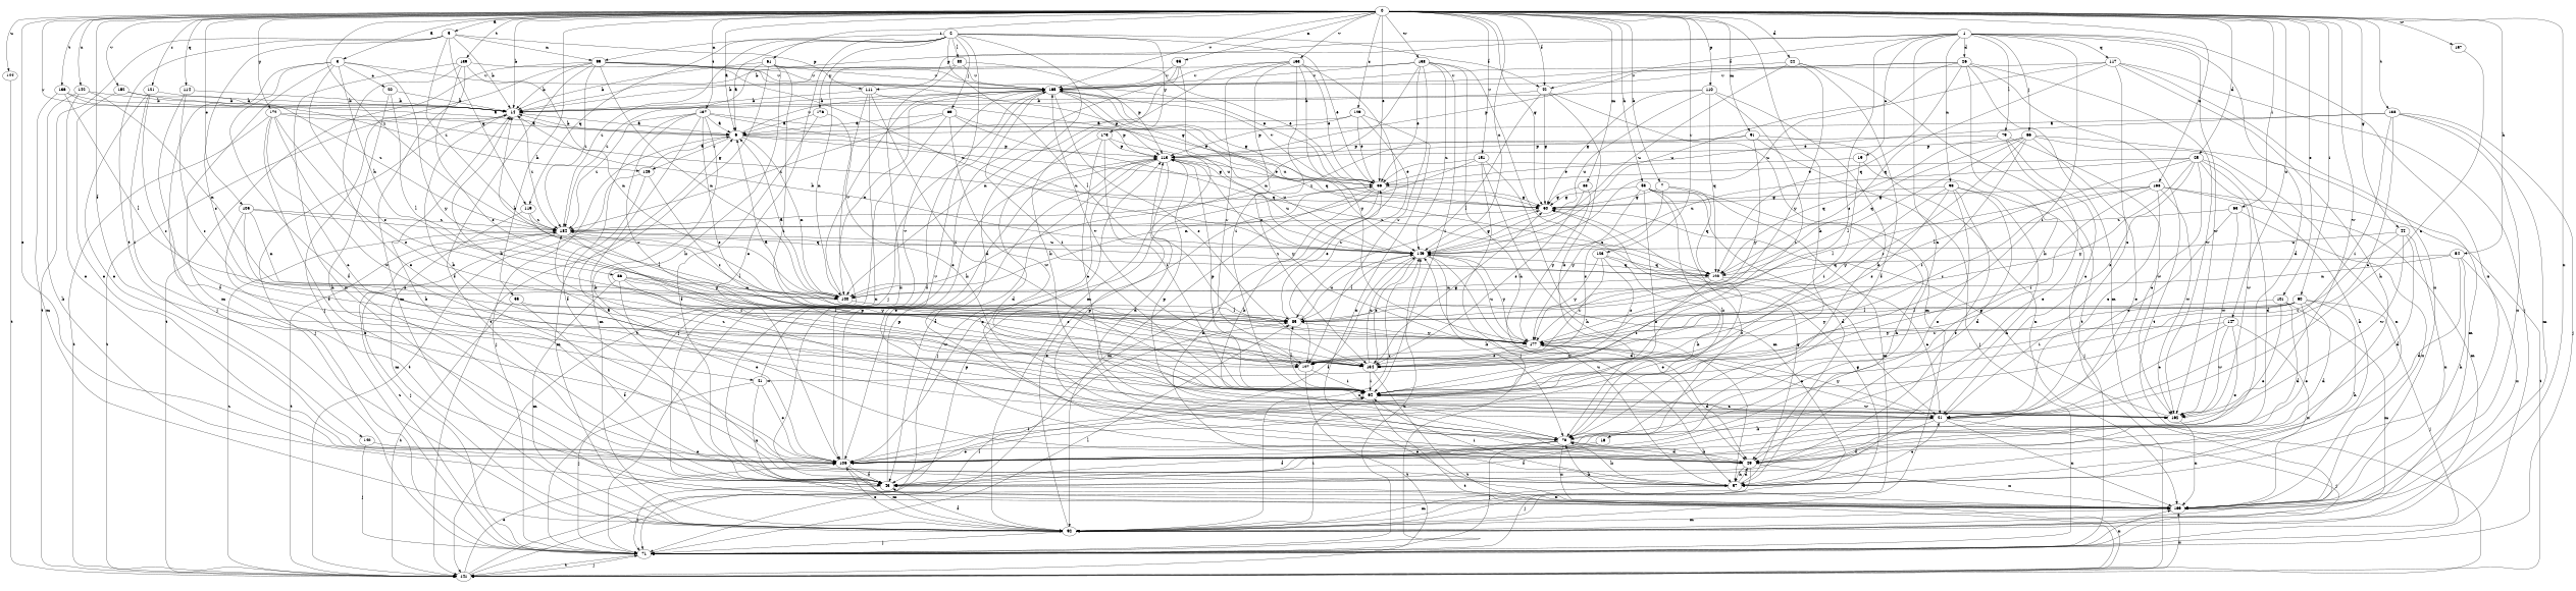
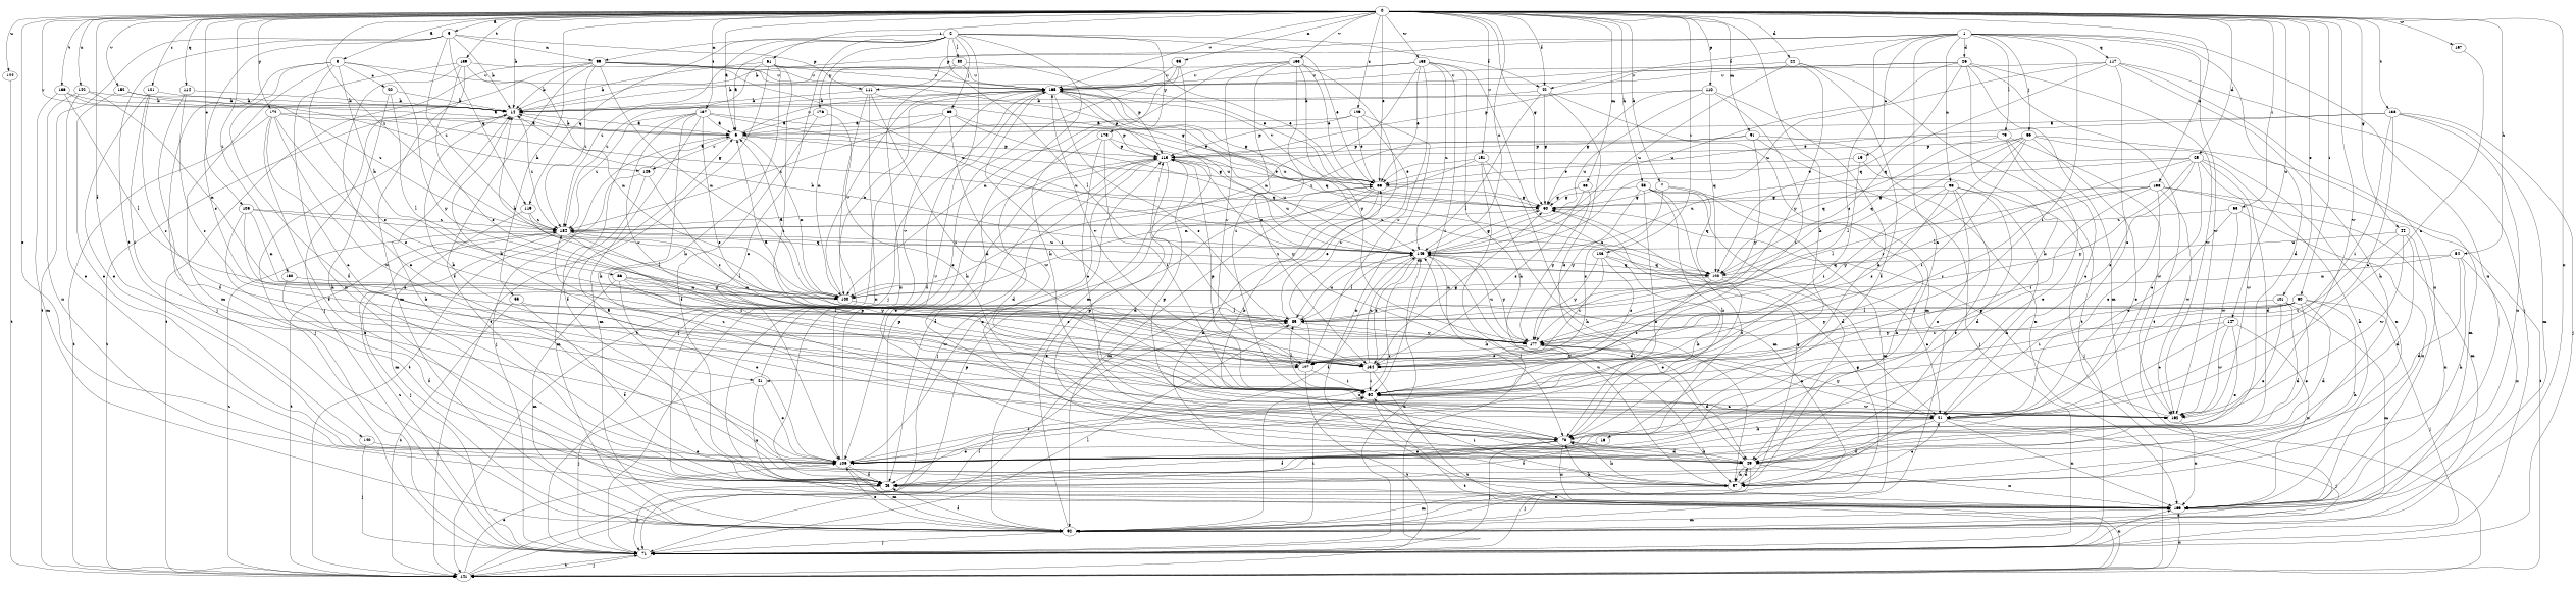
  strict digraph {
    0
    3
    5
    6
    7
    14
    24
    25
    36
    41
    42
    44
    50
    53
    54
    55
    60
    61
    63
    78
    88
    91
    95
    101
    105
    106
    110
    114
    121
    123
    126
    129
    136
    137
    138
    139
    142
    144
    147
    149
    151
    152
    153
    n44 [label=165]
    157
    158
    162
    168
    169
    172
+   180
    184
    134
    71
    20
    43
    56
    92
    177
    111
    99
    119
    140
    141
    100
    113
    57
    120
    29
    85
    21
    64
    127
    1
    16
    19
    26
    66
    79
    98
    117
    2
    69
    80
    173
    176
    0 -> 3 [label=a]
    0 -> 5 [label=a]
    0 -> 6 [label=a]
    0 -> 7 [label=b]
    0 -> 14 [label=b]
    0 -> 24 [label=d]
    0 -> 25 [label=d]
    0 -> 36 [label=e]
    0 -> 41 [label=f]
    0 -> 42 [label=f]
    0 -> 44 [label=g]
    0 -> 50 [label=g]
    0 -> 53 [label=h]
    0 -> 54 [label=h]
    0 -> 55 [label=h]
    0 -> 60 [label=i]
    0 -> 61 [label=i]
    0 -> 63 [label=i]
    0 -> 78 [label=k]
    0 -> 88 [label=m]
    0 -> 91 [label=m]
    0 -> 95 [label=n]
    0 -> 101 [label=o]
    0 -> 105 [label=o]
    0 -> 106 [label=o]
    0 -> 110 [label=p]
    0 -> 114 [label=q]
    0 -> 121 [label=r]
    0 -> 123 [label=r]
    0 -> 126 [label=r]
    0 -> 129 [label=s]
    0 -> 136 [label=t]
    0 -> 137 [label=t]
    0 -> 138 [label=t]
    0 -> 139 [label=t]
    0 -> 142 [label=u]
    0 -> 144 [label=u]
    0 -> 147 [label=u]
    0 -> 149 [label=u]
    0 -> 151 [label=v]
    0 -> 152 [label=v]
    0 -> 153 [label=v]
    0 -> n44 [label=v]
    0 -> 157 [label=w]
    0 -> 158 [label=w]
    0 -> 162 [label=w]
    0 -> 168 [label=x]
    0 -> 169 [label=x]
    0 -> 172 [label=y]
+   0 -> 180 [label=z]
    0 -> 184 [label=z]
    3 -> n44 [label=v]
    3 -> 134 [label=s]
    3 -> 71 [label=j]
    3 -> 20 [label=c]
    3 -> 43 [label=f]
    3 -> 56 [label=h]
    3 -> 92 [label=m]
    3 -> 177 [label=y]
    5 -> 14 [label=b]
    5 -> 184 [label=z]
    5 -> 134 [label=s]
    5 -> 111 [label=p]
    5 -> 99 [label=n]
    5 -> 119 [label=q]
    5 -> 140 [label=t]
    5 -> 141 [label=t]
    6 -> 14 [label=b]
    6 -> 50 [label=g]
    6 -> 126 [label=r]
    6 -> n44 [label=v]
    6 -> 71 [label=j]
    6 -> 100 [label=n]
    6 -> 113 [label=p]
    7 -> 50 [label=g]
    7 -> 134 [label=s]
    7 -> 57 [label=h]
    7 -> 120 [label=q]
    14 -> 6 [label=a]
    14 -> 184 [label=z]
    14 -> 71 [label=j]
    14 -> 141 [label=t]
    24 -> 149 [label=u]
    24 -> n44 [label=v]
    24 -> 43 [label=f]
    24 -> 177 [label=y]
    24 -> 141 [label=t]
    25 -> 36 [label=e]
    25 -> 149 [label=u]
    25 -> 162 [label=w]
    25 -> 134 [label=s]
    25 -> 177 [label=y]
    25 -> 57 [label=h]
    25 -> 29 [label=d]
    25 -> 85 [label=l]
    25 -> 21 [label=c]
    36 -> 50 [label=g]
    36 -> 78 [label=k]
    36 -> 106 [label=o]
    36 -> n44 [label=v]
    36 -> 92 [label=m]
    36 -> 57 [label=h]
    41 -> 106 [label=o]
    41 -> n44 [label=v]
    41 -> 169 [label=x]
    41 -> 71 [label=j]
    42 -> 14 [label=b]
    42 -> 50 [label=g]
    42 -> 78 [label=k]
    42 -> 92 [label=m]
    42 -> 85 [label=l]
    44 -> 149 [label=u]
    44 -> 162 [label=w]
    44 -> 169 [label=x]
    44 -> 29 [label=d]
    44 -> 64 [label=i]
    50 -> 184 [label=z]
    53 -> 50 [label=g]
    53 -> 78 [label=k]
    53 -> 106 [label=o]
    53 -> 43 [label=f]
    53 -> 92 [label=m]
    53 -> 177 [label=y]
    53 -> 29 [label=d]
    54 -> 169 [label=x]
    54 -> 100 [label=n]
    54 -> 57 [label=h]
    54 -> 120 [label=q]
    54 -> 29 [label=d]
    55 -> 43 [label=f]
    55 -> 141 [label=t]
    55 -> 85 [label=l]
    60 -> 106 [label=o]
    60 -> 71 [label=j]
    60 -> 177 [label=y]
    60 -> 57 [label=h]
    60 -> 29 [label=d]
    60 -> 85 [label=l]
    60 -> 64 [label=i]
    60 -> 127 [label=r]
    61 -> 14 [label=b]
    61 -> 36 [label=e]
    61 -> 78 [label=k]
    61 -> n44 [label=v]
    61 -> 184 [label=z]
    61 -> 141 [label=t]
    61 -> 64 [label=i]
    63 -> 162 [label=w]
    63 -> 169 [label=x]
    63 -> 184 [label=z]
    63 -> 21 [label=c]
    78 -> 106 [label=o]
    78 -> 169 [label=x]
    78 -> 71 [label=j]
    78 -> 43 [label=f]
    78 -> 113 [label=p]
    78 -> 29 [label=d]
    88 -> 50 [label=g]
    88 -> 134 [label=s]
    88 -> 177 [label=y]
    91 -> 169 [label=x]
    91 -> 184 [label=z]
    91 -> 71 [label=j]
    91 -> 177 [label=y]
    91 -> 113 [label=p]
    95 -> 78 [label=k]
    95 -> 106 [label=o]
    95 -> n44 [label=v]
    95 -> 92 [label=m]
    101 -> 106 [label=o]
    101 -> 92 [label=m]
    101 -> 29 [label=d]
    101 -> 85 [label=l]
    105 -> 106 [label=o]
    105 -> 184 [label=z]
    105 -> 134 [label=s]
    105 -> 100 [label=n]
    105 -> 120 [label=q]
    106 -> 43 [label=f]
    106 -> 92 [label=m]
    106 -> 113 [label=p]
    106 -> 64 [label=i]
    110 -> 14 [label=b]
    110 -> 50 [label=g]
    110 -> 78 [label=k]
    110 -> 149 [label=u]
    110 -> 120 [label=q]
    110 -> 64 [label=i]
    114 -> 14 [label=b]
    114 -> 43 [label=f]
    114 -> 127 [label=r]
    121 -> 14 [label=b]
    121 -> 106 [label=o]
    121 -> 64 [label=i]
    121 -> 127 [label=r]
    123 -> 78 [label=k]
    123 -> 134 [label=s]
    123 -> 177 [label=y]
    123 -> 120 [label=q]
    123 -> 127 [label=r]
    126 -> 6 [label=a]
    126 -> 92 [label=m]
    126 -> 141 [label=t]
    126 -> 127 [label=r]
    129 -> 6 [label=a]
    129 -> 36 [label=e]
    129 -> 169 [label=x]
    129 -> 113 [label=p]
    129 -> 127 [label=r]
    136 -> 6 [label=a]
    136 -> 14 [label=b]
    136 -> 92 [label=m]
    136 -> 85 [label=l]
    137 -> 6 [label=a]
    137 -> 36 [label=e]
-   137 -> 29 [label=k]
+   137 -> 78 [label=k]
    137 -> 149 [label=u]
    137 -> 184 [label=z]
    137 -> 134 [label=s]
    137 -> 43 [label=f]
    137 -> 92 [label=m]
    137 -> 127 [label=r]
    138 -> 6 [label=a]
    138 -> 36 [label=e]
    138 -> 169 [label=x]
    138 -> 71 [label=j]
    138 -> 92 [label=m]
    138 -> 21 [label=c]
    138 -> 64 [label=i]
    139 -> 106 [label=o]
    139 -> n44 [label=v]
    139 -> 169 [label=x]
    139 -> 134 [label=s]
    139 -> 92 [label=m]
    139 -> 100 [label=n]
    142 -> 14 [label=b]
    142 -> 106 [label=o]
-   142 -> 169 [label=k]
+   142 -> 169 [label=x]
    142 -> 100 [label=n]
    144 -> 141 [label=t]
    147 -> 106 [label=o]
    147 -> 162 [label=w]
    147 -> 169 [label=x]
    147 -> 177 [label=y]
    147 -> 21 [label=c]
    149 -> 14 [label=b]
    149 -> 50 [label=g]
    149 -> 78 [label=k]
    149 -> 134 [label=s]
    149 -> 43 [label=f]
    149 -> 177 [label=y]
    149 -> 120 [label=q]
    149 -> 29 [label=d]
    149 -> 85 [label=l]
    151 -> 36 [label=e]
    151 -> 71 [label=j]
    151 -> 92 [label=m]
    151 -> 100 [label=n]
    151 -> 57 [label=h]
    152 -> 14 [label=b]
    152 -> 106 [label=o]
    152 -> 184 [label=z]
    153 -> 36 [label=e]
    153 -> n44 [label=v]
    153 -> 134 [label=s]
    153 -> 71 [label=j]
    153 -> 177 [label=y]
    153 -> 100 [label=n]
    153 -> 64 [label=i]
    153 -> 127 [label=r]
    n44 -> 14 [label=b]
    n44 -> 50 [label=g]
    n44 -> 149 [label=u]
    n44 -> 134 [label=s]
    n44 -> 43 [label=f]
    n44 -> 100 [label=n]
    n44 -> 113 [label=p]
    n44 -> 120 [label=q]
    n44 -> 64 [label=i]
    157 -> 21 [label=c]
    158 -> 14 [label=b]
    158 -> 36 [label=e]
    158 -> 149 [label=u]
    158 -> n44 [label=v]
    158 -> 100 [label=n]
    158 -> 57 [label=h]
    158 -> 21 [label=c]
    158 -> 64 [label=i]
    158 -> 127 [label=r]
    162 -> 14 [label=b]
    162 -> 50 [label=g]
    162 -> 169 [label=x]
    168 -> 50 [label=g]
    168 -> 162 [label=w]
    168 -> 92 [label=m]
    168 -> 141 [label=t]
    168 -> 85 [label=l]
    168 -> 21 [label=c]
    168 -> 64 [label=i]
    168 -> 127 [label=r]
    169 -> 78 [label=k]
    169 -> 92 [label=m]
    172 -> 6 [label=a]
    172 -> 50 [label=g]
    172 -> 162 [label=w]
    172 -> 134 [label=s]
    172 -> 43 [label=f]
    172 -> 141 [label=t]
    172 -> 21 [label=c]
+   180 -> 43 [label=f]
+   180 -> 100 [label=n]
    184 -> 149 [label=u]
    184 -> 71 [label=j]
    184 -> 177 [label=y]
    184 -> 141 [label=t]
    184 -> 85 [label=l]
    184 -> 64 [label=i]
    134 -> 50 [label=g]
    134 -> 149 [label=u]
    134 -> 141 [label=t]
    134 -> 64 [label=i]
    71 -> 149 [label=u]
    71 -> 169 [label=x]
    71 -> 184 [label=z]
    71 -> 141 [label=t]
    71 -> 85 [label=l]
    20 -> 14 [label=b]
    20 -> 57 [label=h]
    20 -> 85 [label=l]
    43 -> 169 [label=x]
    43 -> 71 [label=j]
    43 -> 113 [label=p]
    56 -> 106 [label=o]
    56 -> 162 [label=w]
    56 -> 134 [label=s]
    56 -> 92 [label=m]
    56 -> 177 [label=y]
    56 -> 100 [label=n]
    92 -> 36 [label=e]
    92 -> 50 [label=g]
    92 -> 106 [label=o]
    92 -> 149 [label=u]
    92 -> 71 [label=j]
    92 -> 43 [label=f]
    92 -> 64 [label=i]
    177 -> 6 [label=a]
    177 -> 41 [label=y]
    177 -> 149 [label=u]
    177 -> 134 [label=s]
    177 -> 29 [label=d]
    177 -> 21 [label=c]
    177 -> 127 [label=r]
    111 -> 14 [label=b]
    111 -> 149 [label=u]
    111 -> 169 [label=x]
    111 -> 141 [label=t]
    111 -> 64 [label=i]
    99 -> 14 [label=b]
    99 -> 36 [label=e]
    99 -> 50 [label=g]
    99 -> 149 [label=u]
    99 -> n44 [label=v]
    99 -> 184 [label=z]
    99 -> 71 [label=j]
    99 -> 43 [label=f]
    99 -> 141 [label=t]
    99 -> 100 [label=n]
    119 -> 184 [label=z]
    119 -> 92 [label=m]
    119 -> 85 [label=l]
    140 -> 106 [label=o]
    140 -> 71 [label=j]
    141 -> 106 [label=o]
    141 -> 169 [label=x]
    141 -> 184 [label=z]
    141 -> 71 [label=j]
    141 -> 113 [label=p]
    141 -> 85 [label=l]
    100 -> 6 [label=a]
    100 -> 14 [label=b]
    100 -> n44 [label=v]
    100 -> 85 [label=l]
    113 -> 36 [label=e]
    113 -> 106 [label=o]
    113 -> 149 [label=u]
    113 -> 71 [label=j]
    113 -> 43 [label=f]
    113 -> 177 [label=y]
    113 -> 29 [label=d]
    57 -> 6 [label=a]
    57 -> 14 [label=b]
    57 -> 50 [label=g]
    57 -> 78 [label=k]
    57 -> 149 [label=u]
    57 -> 92 [label=m]
    57 -> 29 [label=d]
    57 -> 21 [label=c]
    57 -> 64 [label=i]
    120 -> 106 [label=o]
    120 -> 184 [label=z]
    120 -> 100 [label=n]
    120 -> 21 [label=c]
    120 -> 64 [label=i]
    29 -> 78 [label=k]
    29 -> n44 [label=v]
    29 -> 169 [label=x]
    29 -> 71 [label=j]
    29 -> 113 [label=p]
    29 -> 57 [label=h]
    85 -> 36 [label=e]
    85 -> 149 [label=u]
    85 -> 177 [label=y]
    21 -> 78 [label=k]
    21 -> 169 [label=x]
    21 -> 184 [label=z]
    21 -> 71 [label=j]
    21 -> 43 [label=f]
    21 -> 177 [label=y]
    64 -> 14 [label=b]
    64 -> 162 [label=w]
    64 -> 141 [label=t]
    64 -> 113 [label=p]
    64 -> 85 [label=l]
    64 -> 21 [label=c]
    127 -> n44 [label=v]
    127 -> 141 [label=t]
    127 -> 64 [label=i]
    1 -> 14 [label=b]
    1 -> 42 [label=f]
    1 -> 162 [label=w]
    1 -> 169 [label=x]
    1 -> 134 [label=s]
    1 -> 111 [label=p]
    1 -> 29 [label=d]
    1 -> 64 [label=i]
    1 -> 16 [label=c]
    1 -> 19 [label=c]
    1 -> 26 [label=d]
    1 -> 66 [label=j]
    1 -> 79 [label=l]
    1 -> 98 [label=n]
    1 -> 117 [label=q]
    16 -> 106 [label=o]
    16 -> 43 [label=f]
    19 -> 36 [label=e]
    19 -> 71 [label=j]
    19 -> 64 [label=i]
    26 -> 78 [label=k]
    26 -> 149 [label=u]
    26 -> n44 [label=v]
    26 -> 162 [label=w]
    26 -> 92 [label=m]
    26 -> 141 [label=t]
    26 -> 113 [label=p]
    26 -> 120 [label=q]
    66 -> 106 [label=o]
    66 -> 169 [label=x]
    66 -> 92 [label=m]
    66 -> 113 [label=p]
    66 -> 120 [label=q]
    66 -> 85 [label=l]
    66 -> 64 [label=i]
    66 -> 127 [label=r]
    79 -> 106 [label=o]
    79 -> 162 [label=w]
    79 -> 113 [label=p]
    79 -> 120 [label=q]
    79 -> 21 [label=c]
    98 -> 50 [label=g]
    98 -> 106 [label=o]
    98 -> 134 [label=s]
    98 -> 43 [label=f]
    98 -> 177 [label=y]
    98 -> 57 [label=h]
    98 -> 29 [label=d]
    117 -> 149 [label=u]
    117 -> n44 [label=v]
    117 -> 169 [label=x]
    117 -> 71 [label=j]
    117 -> 57 [label=h]
    117 -> 120 [label=q]
    117 -> 21 [label=c]
    2 -> 6 [label=a]
    2 -> 36 [label=e]
    2 -> 42 [label=f]
    2 -> 106 [label=o]
    2 -> 184 [label=z]
    2 -> 71 [label=j]
    2 -> 99 [label=n]
    2 -> 119 [label=q]
    2 -> 29 [label=d]
    2 -> 85 [label=l]
    2 -> 69 [label=j]
    2 -> 80 [label=l]
    2 -> 173 [label=y]
    2 -> 176 [label=y]
    69 -> 6 [label=a]
    69 -> 162 [label=w]
    69 -> 184 [label=z]
    69 -> 71 [label=j]
    69 -> 113 [label=p]
    69 -> 120 [label=q]
    80 -> n44 [label=v]
    80 -> 169 [label=x]
    80 -> 100 [label=n]
    80 -> 113 [label=p]
    173 -> 149 [label=u]
    173 -> 113 [label=p]
    173 -> 29 [label=d]
    173 -> 21 [label=c]
    173 -> 64 [label=i]
    176 -> 6 [label=a]
    176 -> 78 [label=k]
    176 -> 43 [label=f]
  }
